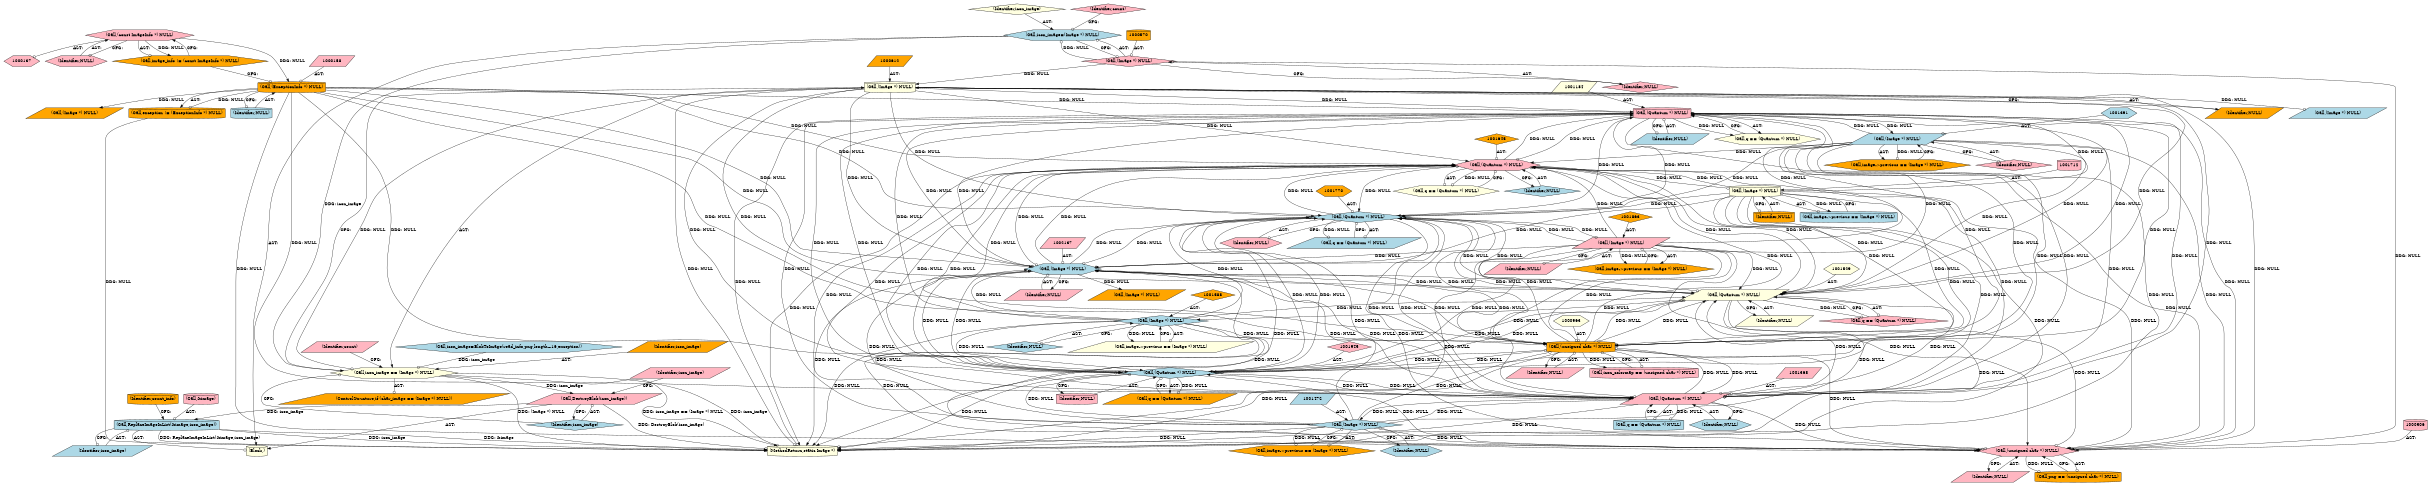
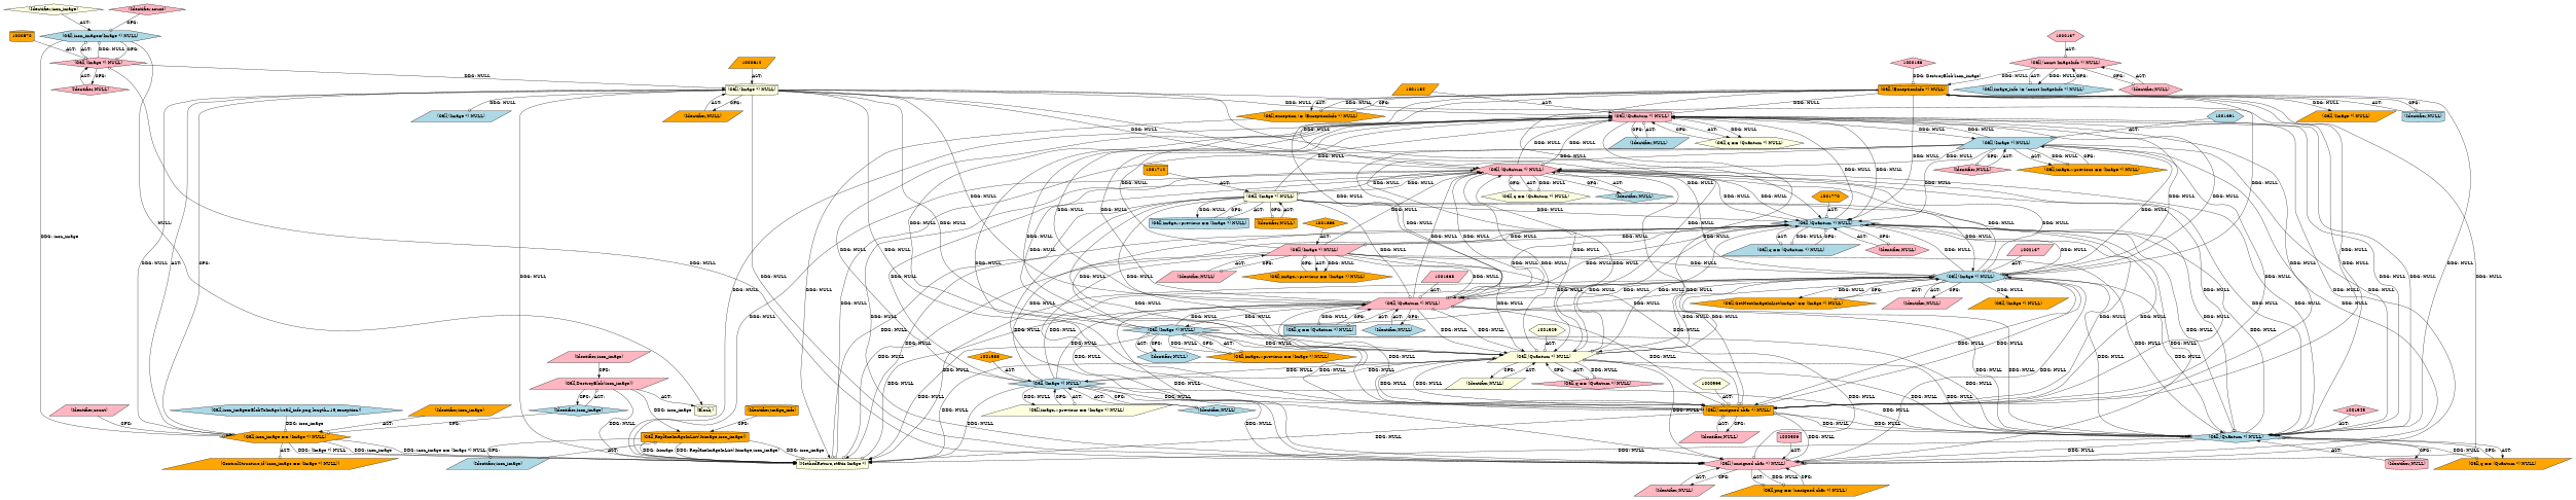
  digraph {
    node [fillcolor=lightpink shape=parallelogram style=filled]
    edge [arrowhead=normal]
    n1 [fillcolor=lightblue label="(Call,icon_image=(Image *) NULL)" shape=hexagon]
    n2 [label="(Call,(Image *) NULL)" shape=diamond]
-   n3 [fillcolor=lightyellow label="(Call,icon_image == (Image *) NULL)" shape=hexagon]
+   n3 [fillcolor=orange label="(Call,icon_image == (Image *) NULL)" shape=hexagon]
    n4 [fillcolor=lightyellow label="(Block,)" shape=cylinder]
    n5 [fillcolor=lightyellow label="(Call,(Image *) NULL)" shape=cylinder]
    n6 [label="(Identifier,NULL)" shape=diamond]
    n7 [fillcolor=lightyellow label="(MethodReturn,static Image *)" shape=cylinder]
    n8 [label="(Call,DestroyBlob(icon_image))"]
-   n9 [fillcolor=orange label="(ControlStructure,if (char_image == (Image *) NULL))"]
+   n9 [fillcolor=orange label="(ControlStructure,if (icon_image == (Image *) NULL))"]
    n10 [label="(Call,(unsigned char *) NULL)" shape=hexagon]
    n11 [label="(Call,(Quantum *) NULL)" shape=cylinder]
    n12 [label="(Call,(Quantum *) NULL)" shape=hexagon]
    n13 [fillcolor=lightblue label="(Call,(Quantum *) NULL)" shape=diamond]
    n14 [fillcolor=lightblue label="(Call,(Image *) NULL)" shape=hexagon]
    n15 [label="(Call,(Quantum *) NULL)"]
    n16 [fillcolor=lightblue label="(Call,(Quantum *) NULL)" shape=diamond]
    n17 [fillcolor=orange label="(Call,(unsigned char *) NULL)" shape=cylinder]
    n18 [fillcolor=lightyellow label="(Call,(Quantum *) NULL)"]
    n19 [fillcolor=orange label="(Identifier,NULL)"]
    n20 [fillcolor=lightblue label="(Call,(Image *) NULL)"]
    n21 [label="(Identifier,NULL)"]
-   n22 [fillcolor=orange label="(Call,png == (unsigned char *) NULL)" shape=cylinder]
+   n22 [fillcolor=orange label="(Call,png == (unsigned char *) NULL)"]
    n23 [fillcolor=orange label="(Call,(ExceptionInfo *) NULL)" shape=cylinder]
    n24 [fillcolor=orange label="(Call,(Image *) NULL)"]
    n25 [fillcolor=lightblue label="(Identifier,NULL)" shape=cylinder]
-   n26 [fillcolor=orange label="(Call,exception != (ExceptionInfo *) NULL)" shape=cylinder]
+   n26 [fillcolor=orange label="(Call,exception != (ExceptionInfo *) NULL)" shape=hexagon]
    n27 [fillcolor=lightblue label="(Call,(Image *) NULL)"]
    n28 [fillcolor=lightblue label="(Identifier,NULL)"]
    n29 [fillcolor=lightyellow label="(Call,q == (Quantum *) NULL)" shape=hexagon]
    n30 [fillcolor=lightyellow label="(Call,(Image *) NULL)" shape=cylinder]
    n31 [fillcolor=lightyellow label="(Call,q == (Quantum *) NULL)" shape=hexagon]
    n32 [fillcolor=lightblue label="(Identifier,NULL)" shape=diamond]
    n33 [label="(Call,(Image *) NULL)"]
    n34 [label="(Identifier,NULL)" shape=hexagon]
    n35 [fillcolor=lightblue label="(Call,q == (Quantum *) NULL)"]
+   n36 [fillcolor=orange label="(Call,GetNextImageInList(image) == (Image *) NULL)" shape=hexagon]
    n37 [label="(Identifier,NULL)"]
    n38 [fillcolor=orange label="(Call,(Image *) NULL)"]
    n39 [fillcolor=lightblue label="(Call,(Image *) NULL)" shape=diamond]
    n40 [fillcolor=lightblue label="(Call,q == (Quantum *) NULL)" shape=cylinder]
    n41 [fillcolor=lightblue label="(Identifier,NULL)" shape=hexagon]
    n42 [label="(Identifier,NULL)" shape=cylinder]
    n43 [fillcolor=orange label="(Call,q == (Quantum *) NULL)"]
-   n44 [label="(Call,icon_colormap == (unsigned char *) NULL)" shape=cylinder]
    n45 [label="(Identifier,NULL)"]
    n46 [fillcolor=lightblue label="(Call,(Image *) NULL)" shape=diamond]
    n47 [fillcolor=lightyellow label="(Identifier,NULL)"]
    n48 [label="(Call,q == (Quantum *) NULL)" shape=diamond]
    n49 [label="(Call,(const ImageInfo *) NULL)" shape=hexagon]
-   n50 [fillcolor=orange label="(Call,image_info != (const ImageInfo *) NULL)" shape=hexagon]
+   n50 [fillcolor=lightblue label="(Call,image_info != (const ImageInfo *) NULL)" shape=hexagon]
    n51 [label="(Identifier,NULL)" shape=hexagon]
    n52 [fillcolor=orange label="(Call,image->previous == (Image *) NULL)" shape=hexagon]
    n53 [label="(Identifier,NULL)" shape=diamond]
    n54 [fillcolor=lightblue label="(Call,image->previous == (Image *) NULL)" shape=cylinder]
    n55 [fillcolor=orange label="(Identifier,NULL)" shape=cylinder]
    n56 [label="(Identifier,NULL)"]
    n57 [fillcolor=orange label="(Call,image->previous == (Image *) NULL)" shape=hexagon]
    n58 [fillcolor=lightblue label="(Identifier,NULL)" shape=hexagon]
    n59 [fillcolor=orange label="(Call,image->previous == (Image *) NULL)" shape=hexagon]
    n60 [fillcolor=lightyellow label="(Call,image->previous == (Image *) NULL)"]
    n61 [fillcolor=lightblue label="(Identifier,NULL)" shape=diamond]
-   n62 [fillcolor=lightblue label="(Call,ReplaceImageInList(&image,icon_image))" shape=cylinder]
+   n62 [fillcolor=orange label="(Call,ReplaceImageInList(&image,icon_image))" shape=cylinder]
    n63 [fillcolor=lightblue label="(Identifier,icon_image)" shape=diamond]
    n64 [fillcolor=lightblue label="(Identifier,icon_image)"]
    n65 [fillcolor=lightyellow label="(Identifier,icon_image)" shape=diamond]
-   n66 [label="(Call,&image)" shape=cylinder]
-   n67 [fillcolor=orange label="(Identifier,count_info)" shape=cylinder]
+   n67 [fillcolor=orange label="(Identifier,image_info)" shape=cylinder]
    n68 [label="(Identifier,count)"]
    n69 [fillcolor=lightblue label="(Call,icon_image=BlobToImage(read_info,png,length+16,exception))" shape=hexagon]
    n70 [label="(Identifier,count)" shape=diamond]
    n71 [label="(Identifier,icon_image)"]
    n72 [fillcolor=orange label="(Identifier,icon_image)"]
    1000570 [fillcolor=orange shape=cylinder]
    1000506 [shape=cylinder]
-   1000158
+   1000158 [shape=diamond]
    1000137 [shape=hexagon]
    n77 [fillcolor=lightblue label=1001391 shape=hexagon]
-   1001184 [fillcolor=lightyellow]
-   1001645 [fillcolor=orange shape=diamond]
-   1001712 [shape=cylinder]
+   1001184 [fillcolor=orange]
+   1001712 [fillcolor=orange shape=cylinder]
    1001863 [fillcolor=orange shape=diamond]
    1001770 [fillcolor=orange shape=hexagon]
    1002137
    1001368
    1001945 [shape=diamond]
    1000963 [fillcolor=lightyellow shape=hexagon]
    1000612 [fillcolor=orange]
    1001529 [fillcolor=lightyellow shape=hexagon]
    1001588 [fillcolor=orange shape=diamond]
-   1001472 [fillcolor=lightblue]
    n1 -> n2 [arrowhead=odot label="CFG: "]
-   n1 -> n3 [label="DDG: icon_image"]
-   n1 -> n4 [label="AST: "]
+   n1 -> n3 [arrowhead=odot label="DDG: icon_image"]
+   n1 -> n4 [label="NULL: "]
    n2 -> n1 [arrowhead=odot label="AST: "]
    n2 -> n1 [arrowhead=odot label="DDG: NULL"]
    n2 -> n5 [label="DDG: NULL"]
    n2 -> n6 [label="CFG: "]
    n3 -> n5 [label="CFG: "]
    n3 -> n7 [arrowhead=odot label="DDG: icon_image"]
    n3 -> n7 [arrowhead=odot label="DDG: (Image *) NULL"]
    n3 -> n7 [label="DDG: icon_image == (Image *) NULL"]
-   n3 -> n8 [label="DDG: icon_image"]
    n3 -> n9 [arrowhead=odot label="AST: "]
    n5 -> n3 [label="AST: "]
    n5 -> n3 [arrowhead=odot label="DDG: NULL"]
    n5 -> n7 [arrowhead=odot label="DDG: NULL"]
    n5 -> n10 [arrowhead=odot label="DDG: NULL"]
    n5 -> n11 [label="DDG: NULL"]
    n5 -> n12 [label="DDG: NULL"]
    n5 -> n13 [label="DDG: NULL"]
    n5 -> n14 [arrowhead=odot label="DDG: NULL"]
    n5 -> n15 [arrowhead=odot label="DDG: NULL"]
    n5 -> n16 [label="DDG: NULL"]
    n5 -> n17 [label="DDG: NULL"]
    n5 -> n18 [label="DDG: NULL"]
    n5 -> n19 [label="CFG: "]
    n5 -> n20 [arrowhead=odot label="DDG: NULL"]
    n6 -> n2 [label="AST: "]
    n8 -> n4 [label="AST: "]
-   n8 -> n7 [arrowhead=odot label="DDG: DestroyBlob(icon_image)"]
+   n8 -> n7 [arrowhead=odot label="DDG: NULL"]
    n8 -> n62 [label="DDG: icon_image"]
    n8 -> n63 [label="CFG: "]
    n10 -> n2 [arrowhead=odot label="DDG: NULL"]
    n10 -> n21 [label="CFG: "]
    n10 -> n22 [arrowhead=odot label="AST: "]
    n10 -> n22 [arrowhead=odot label="DDG: NULL"]
    n11 -> n7 [arrowhead=odot label="DDG: NULL"]
    n11 -> n10 [arrowhead=odot label="DDG: NULL"]
    n11 -> n12 [arrowhead=odot label="DDG: NULL"]
    n11 -> n13 [label="DDG: NULL"]
    n11 -> n14 [arrowhead=odot label="DDG: NULL"]
    n11 -> n15 [arrowhead=odot label="DDG: NULL"]
    n11 -> n16 [label="DDG: NULL"]
    n11 -> n17 [arrowhead=odot label="DDG: NULL"]
    n11 -> n18 [label="DDG: NULL"]
    n11 -> n27 [label="DDG: NULL"]
    n11 -> n28 [arrowhead=odot label="CFG: "]
    n11 -> n29 [label="AST: "]
    n11 -> n29 [label="DDG: NULL"]
    n12 -> n7 [label="DDG: NULL"]
    n12 -> n10 [label="DDG: NULL"]
    n12 -> n11 [label="DDG: NULL"]
    n12 -> n13 [label="DDG: NULL"]
    n12 -> n14 [arrowhead=odot label="DDG: NULL"]
    n12 -> n15 [label="DDG: NULL"]
    n12 -> n16 [label="DDG: NULL"]
    n12 -> n17 [arrowhead=odot label="DDG: NULL"]
    n12 -> n18 [arrowhead=odot label="DDG: NULL"]
    n12 -> n30 [arrowhead=odot label="DDG: NULL"]
    n12 -> n31 [arrowhead=odot label="AST: "]
    n12 -> n31 [arrowhead=odot label="DDG: NULL"]
    n12 -> n32 [label="CFG: "]
    n13 -> n7 [label="DDG: NULL"]
    n13 -> n10 [arrowhead=odot label="DDG: NULL"]
    n13 -> n11 [label="DDG: NULL"]
    n13 -> n12 [arrowhead=odot label="DDG: NULL"]
    n13 -> n14 [arrowhead=odot label="DDG: NULL"]
    n13 -> n15 [arrowhead=odot label="DDG: NULL"]
    n13 -> n16 [arrowhead=odot label="DDG: NULL"]
    n13 -> n17 [label="DDG: NULL"]
    n13 -> n18 [arrowhead=odot label="DDG: NULL"]
    n13 -> n33 [arrowhead=odot label="DDG: NULL"]
    n13 -> n34 [arrowhead=odot label="CFG: "]
    n13 -> n35 [arrowhead=odot label="AST: "]
    n13 -> n35 [arrowhead=odot label="DDG: NULL"]
    n14 -> n7 [label="DDG: NULL"]
    n14 -> n10 [label="DDG: NULL"]
    n14 -> n11 [label="DDG: NULL"]
    n14 -> n12 [arrowhead=odot label="DDG: NULL"]
    n14 -> n13 [arrowhead=odot label="DDG: NULL"]
    n14 -> n15 [label="DDG: NULL"]
    n14 -> n16 [arrowhead=odot label="DDG: NULL"]
    n14 -> n17 [label="DDG: NULL"]
    n14 -> n18 [arrowhead=odot label="DDG: NULL"]
+   n14 -> n36 [arrowhead=odot label="AST: "]
+   n14 -> n36 [label="DDG: NULL"]
    n14 -> n37 [label="CFG: "]
    n14 -> n38 [label="DDG: NULL"]
    n15 -> n7 [arrowhead=odot label="DDG: NULL"]
    n15 -> n10 [label="DDG: NULL"]
    n15 -> n11 [arrowhead=odot label="DDG: NULL"]
    n15 -> n12 [arrowhead=odot label="DDG: NULL"]
    n15 -> n13 [label="DDG: NULL"]
    n15 -> n14 [label="DDG: NULL"]
    n15 -> n16 [label="DDG: NULL"]
    n15 -> n17 [arrowhead=odot label="DDG: NULL"]
    n15 -> n18 [label="DDG: NULL"]
    n15 -> n39 [label="DDG: NULL"]
    n15 -> n40 [arrowhead=odot label="AST: "]
    n15 -> n40 [arrowhead=odot label="DDG: NULL"]
    n15 -> n41 [label="CFG: "]
    n16 -> n7 [label="DDG: NULL"]
    n16 -> n10 [arrowhead=odot label="DDG: NULL"]
    n16 -> n11 [arrowhead=odot label="DDG: NULL"]
    n16 -> n12 [label="DDG: NULL"]
    n16 -> n13 [label="DDG: NULL"]
    n16 -> n14 [label="DDG: NULL"]
    n16 -> n15 [arrowhead=odot label="DDG: NULL"]
    n16 -> n17 [arrowhead=odot label="DDG: NULL"]
    n16 -> n18 [arrowhead=odot label="DDG: NULL"]
    n16 -> n42 [label="CFG: "]
    n16 -> n43 [label="AST: "]
    n16 -> n43 [arrowhead=odot label="DDG: NULL"]
    n17 -> n7 [label="DDG: NULL"]
    n17 -> n10 [arrowhead=odot label="DDG: NULL"]
    n17 -> n11 [arrowhead=odot label="DDG: NULL"]
    n17 -> n12 [arrowhead=odot label="DDG: NULL"]
    n17 -> n13 [label="DDG: NULL"]
    n17 -> n14 [arrowhead=odot label="DDG: NULL"]
    n17 -> n15 [label="DDG: NULL"]
    n17 -> n16 [arrowhead=odot label="DDG: NULL"]
    n17 -> n18 [arrowhead=odot label="DDG: NULL"]
-   n17 -> n44 [arrowhead=odot label="AST: "]
-   n17 -> n44 [label="DDG: NULL"]
    n17 -> n45 [label="CFG: "]
    n18 -> n7 [label="DDG: NULL"]
    n18 -> n10 [arrowhead=odot label="DDG: NULL"]
    n18 -> n11 [arrowhead=odot label="DDG: NULL"]
    n18 -> n12 [label="DDG: NULL"]
    n18 -> n13 [label="DDG: NULL"]
    n18 -> n14 [label="DDG: NULL"]
    n18 -> n15 [arrowhead=odot label="DDG: NULL"]
    n18 -> n16 [arrowhead=odot label="DDG: NULL"]
    n18 -> n17 [arrowhead=odot label="DDG: NULL"]
    n18 -> n46 [label="DDG: NULL"]
    n18 -> n47 [label="CFG: "]
    n18 -> n48 [arrowhead=odot label="AST: "]
    n18 -> n48 [arrowhead=odot label="DDG: NULL"]
    n19 -> n5 [label="AST: "]
    n21 -> n10 [label="AST: "]
    n22 -> n10 [label="CFG: "]
    n23 -> n10 [arrowhead=odot label="DDG: NULL"]
    n23 -> n11 [arrowhead=odot label="DDG: NULL"]
    n23 -> n12 [label="DDG: NULL"]
    n23 -> n13 [label="DDG: NULL"]
    n23 -> n14 [label="DDG: NULL"]
    n23 -> n15 [label="DDG: NULL"]
    n23 -> n16 [arrowhead=odot label="DDG: NULL"]
    n23 -> n17 [arrowhead=odot label="DDG: NULL"]
    n23 -> n18 [label="DDG: NULL"]
    n23 -> n24 [label="DDG: NULL"]
    n23 -> n25 [arrowhead=odot label="CFG: "]
    n23 -> n26 [label="AST: "]
    n23 -> n26 [arrowhead=odot label="DDG: NULL"]
    n25 -> n23 [label="AST: "]
    n26 -> n7 [label="DDG: NULL"]
-   n50 -> n23 [arrowhead=odot label="CFG: "]
+   n26 -> n23 [arrowhead=odot label="CFG: "]
    n27 -> n7 [arrowhead=odot label="DDG: NULL"]
    n27 -> n10 [label="DDG: NULL"]
    n27 -> n11 [label="DDG: NULL"]
    n27 -> n12 [label="DDG: NULL"]
    n27 -> n13 [label="DDG: NULL"]
    n27 -> n14 [arrowhead=odot label="DDG: NULL"]
    n27 -> n15 [arrowhead=odot label="DDG: NULL"]
    n27 -> n16 [arrowhead=odot label="DDG: NULL"]
    n27 -> n17 [arrowhead=odot label="DDG: NULL"]
    n27 -> n18 [label="DDG: NULL"]
    n27 -> n52 [label="AST: "]
    n27 -> n52 [arrowhead=odot label="DDG: NULL"]
    n27 -> n53 [arrowhead=odot label="CFG: "]
    n28 -> n11 [arrowhead=odot label="AST: "]
    n29 -> n11 [label="CFG: "]
    n30 -> n7 [arrowhead=odot label="DDG: NULL"]
    n30 -> n10 [label="DDG: NULL"]
    n30 -> n11 [arrowhead=odot label="DDG: NULL"]
    n30 -> n12 [label="DDG: NULL"]
    n30 -> n13 [label="DDG: NULL"]
    n30 -> n14 [label="DDG: NULL"]
    n30 -> n15 [arrowhead=odot label="DDG: NULL"]
    n30 -> n16 [arrowhead=odot label="DDG: NULL"]
    n30 -> n17 [label="DDG: NULL"]
    n30 -> n18 [label="DDG: NULL"]
    n30 -> n54 [arrowhead=odot label="AST: "]
    n30 -> n54 [label="DDG: NULL"]
    n30 -> n55 [arrowhead=odot label="CFG: "]
    n31 -> n12 [arrowhead=odot label="CFG: "]
    n32 -> n12 [label="AST: "]
    n33 -> n7 [arrowhead=odot label="DDG: NULL"]
    n33 -> n10 [label="DDG: NULL"]
    n33 -> n11 [label="DDG: NULL"]
    n33 -> n12 [label="DDG: NULL"]
    n33 -> n13 [label="DDG: NULL"]
    n33 -> n14 [arrowhead=odot label="DDG: NULL"]
    n33 -> n15 [arrowhead=odot label="DDG: NULL"]
    n33 -> n16 [label="DDG: NULL"]
    n33 -> n17 [arrowhead=odot label="DDG: NULL"]
    n33 -> n18 [label="DDG: NULL"]
    n33 -> n56 [arrowhead=odot label="CFG: "]
    n33 -> n57 [label="AST: "]
    n33 -> n57 [label="DDG: NULL"]
    n34 -> n13 [label="AST: "]
    n35 -> n13 [arrowhead=odot label="CFG: "]
+   n36 -> n14 [arrowhead=odot label="CFG: "]
    n37 -> n14 [arrowhead=odot label="AST: "]
    n39 -> n7 [label="DDG: NULL"]
    n39 -> n10 [arrowhead=odot label="DDG: NULL"]
    n39 -> n11 [arrowhead=odot label="DDG: NULL"]
    n39 -> n12 [label="DDG: NULL"]
    n39 -> n13 [arrowhead=odot label="DDG: NULL"]
    n39 -> n14 [label="DDG: NULL"]
    n39 -> n15 [arrowhead=odot label="DDG: NULL"]
    n39 -> n16 [arrowhead=odot label="DDG: NULL"]
    n39 -> n17 [arrowhead=odot label="DDG: NULL"]
    n39 -> n18 [label="DDG: NULL"]
    n39 -> n58 [label="CFG: "]
    n39 -> n59 [arrowhead=odot label="AST: "]
    n39 -> n59 [arrowhead=odot label="DDG: NULL"]
    n40 -> n15 [label="CFG: "]
    n41 -> n15 [label="AST: "]
    n42 -> n16 [label="AST: "]
    n43 -> n16 [arrowhead=odot label="CFG: "]
-   n44 -> n17 [arrowhead=odot label="CFG: "]
    n45 -> n17 [arrowhead=odot label="AST: "]
    n46 -> n7 [label="DDG: NULL"]
    n46 -> n10 [label="DDG: NULL"]
    n46 -> n11 [label="DDG: NULL"]
    n46 -> n12 [label="DDG: NULL"]
    n46 -> n13 [label="DDG: NULL"]
    n46 -> n14 [arrowhead=odot label="DDG: NULL"]
    n46 -> n15 [label="DDG: NULL"]
    n46 -> n16 [label="DDG: NULL"]
    n46 -> n17 [arrowhead=odot label="DDG: NULL"]
    n46 -> n18 [label="DDG: NULL"]
    n46 -> n60 [arrowhead=odot label="AST: "]
    n46 -> n60 [label="DDG: NULL"]
    n46 -> n61 [arrowhead=odot label="CFG: "]
    n47 -> n18 [label="AST: "]
    n48 -> n18 [label="CFG: "]
    n49 -> n23 [label="DDG: NULL"]
    n49 -> n50 [arrowhead=odot label="AST: "]
    n49 -> n50 [label="DDG: NULL"]
    n49 -> n51 [arrowhead=odot label="CFG: "]
    n50 -> n49 [label="CFG: "]
    n51 -> n49 [label="AST: "]
    n52 -> n27 [label="CFG: "]
    n53 -> n27 [label="AST: "]
    n54 -> n30 [arrowhead=odot label="CFG: "]
    n55 -> n30 [label="AST: "]
    n56 -> n33 [label="AST: "]
    n57 -> n33 [arrowhead=odot label="CFG: "]
    n58 -> n39 [arrowhead=odot label="AST: "]
    n59 -> n39 [arrowhead=odot label="CFG: "]
    n60 -> n46 [label="CFG: "]
    n61 -> n46 [label="AST: "]
-   n62 -> n4 [arrowhead=odot label="AST: "]
    n62 -> n7 [label="DDG: ReplaceImageInList(&image,icon_image)"]
    n62 -> n7 [arrowhead=odot label="DDG: icon_image"]
    n62 -> n7 [label="DDG: &image"]
    n62 -> n64 [arrowhead=odot label="CFG: "]
    n63 -> n3 [arrowhead=odot label="CFG: "]
    n63 -> n8 [arrowhead=odot label="AST: "]
    n64 -> n62 [arrowhead=odot label="AST: "]
    n65 -> n1 [label="AST: "]
-   n66 -> n62 [arrowhead=odot label="AST: "]
    n67 -> n62 [label="CFG: "]
    n68 -> n3 [label="CFG: "]
    n69 -> n3 [arrowhead=odot label="DDG: icon_image"]
    n70 -> n1 [arrowhead=odot label="CFG: "]
    n71 -> n8 [label="CFG: "]
    n72 -> n3 [label="AST: "]
    1000570 -> n2 [arrowhead=odot label="AST: "]
    1000506 -> n10 [label="AST: "]
-   1000158 -> n23 [arrowhead=odot label="AST: "]
-   n49 -> 1000137 [arrowhead=odot label="AST: "]
+   1000158 -> n23 [arrowhead=odot label="DDG: DestroyBlob(icon_image)"]
+   1000137 -> n49 [arrowhead=odot label="AST: "]
    n77 -> n27 [arrowhead=odot label="AST: "]
    1001184 -> n11 [label="AST: "]
-   1001645 -> n12 [arrowhead=odot label="AST: "]
    1001712 -> n30 [label="AST: "]
    1001863 -> n33 [label="AST: "]
    1001770 -> n13 [arrowhead=odot label="AST: "]
    1002137 -> n14 [arrowhead=odot label="AST: "]
    1001368 -> n15 [arrowhead=odot label="AST: "]
    1001945 -> n16 [label="AST: "]
    1000963 -> n17 [arrowhead=odot label="AST: "]
    1000612 -> n5 [label="AST: "]
    1001529 -> n18 [arrowhead=odot label="AST: "]
    1001588 -> n46 [label="AST: "]
-   1001472 -> n39 [label="AST: "]
  }
